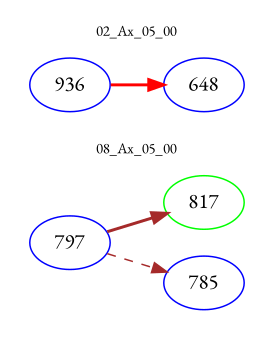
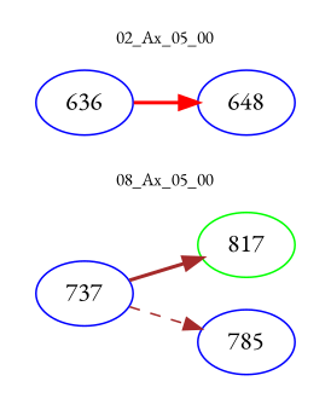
  digraph {
    fontname="EB Garamond"
    rankdir=LR
    node [color=blue fontname="EB Garamond"]
    edge [color=brown fontname="EB Garamond" style=bold]
-   n1 [label=797]
+   n1 [label=737]
    n2 [label=785]
    n3 [color=green label=817]
-   n4 [label=936]
+   n4 [label=636]
    n5 [label=648]
    subgraph cluster_1 {
      color=white
      fontsize=10
      label="08_Ax_05_00"
      n1
      n2
      n3
    }
    subgraph cluster_2 {
      color=white
      fontsize=10
      label="02_Ax_05_00"
      n4
      n5
    }
    n1 -> n2 [style=dashed]
    n1 -> n3
    n4 -> n5 [color=red]
  }
